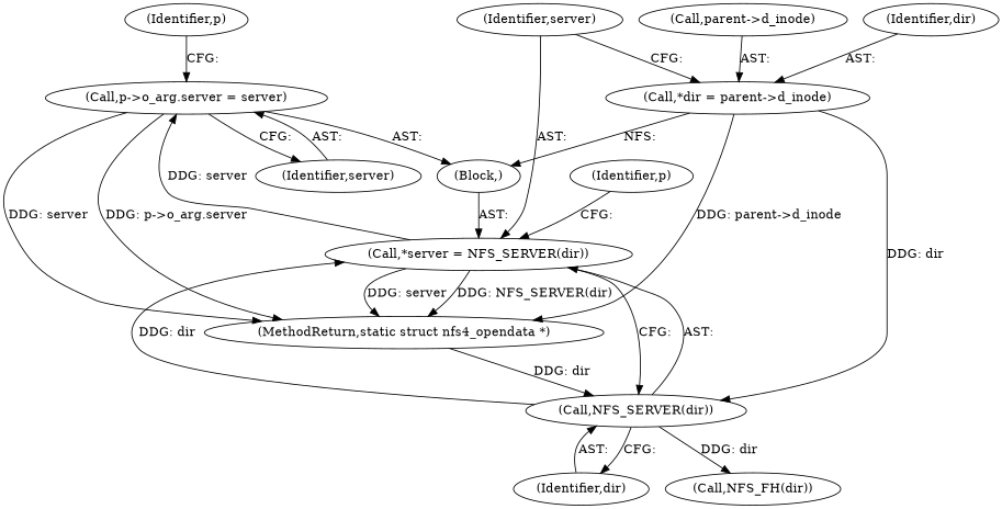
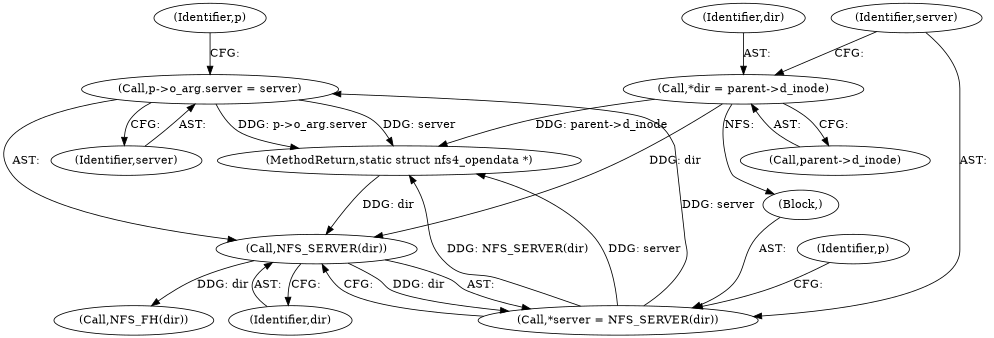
  digraph {
    n1 [label="(Call,p->o_arg.server = server)"]
    n2 [label="(Block,)"]
    n3 [label="(MethodReturn,static struct nfs4_opendata *)"]
    n4 [label="(Identifier,server)"]
    n5 [label="(Call,*server = NFS_SERVER(dir))"]
    n6 [label="(Call,NFS_SERVER(dir))"]
    n7 [label="(Identifier,dir)"]
    n8 [label="(Call,NFS_FH(dir))"]
    n9 [label="(Call,*dir = parent->d_inode)"]
    n10 [label="(Call,parent->d_inode)"]
    n11 [label="(Identifier,p)"]
    n12 [label="(Identifier,dir)"]
    n13 [label="(Identifier,server)"]
    n14 [label="(Identifier,p)"]
-   n1 -> n2 [label="AST: "]
+   n1 -> n6 [label="AST: "]
    n1 -> n3 [label="DDG: server"]
    n1 -> n3 [label="DDG: p->o_arg.server"]
    n1 -> n4 [label="CFG: "]
    n2 -> n5 [label="AST: "]
    n3 -> n6 [label="DDG: dir"]
    n4 -> n1 [label="AST: "]
    n5 -> n1 [label="DDG: server"]
    n5 -> n3 [label="DDG: server"]
    n5 -> n3 [label="DDG: NFS_SERVER(dir)"]
    n5 -> n6 [label="CFG: "]
    n6 -> n5 [label="AST: "]
    n6 -> n5 [label="DDG: dir"]
    n6 -> n7 [label="CFG: "]
    n6 -> n8 [label="DDG: dir"]
    n7 -> n6 [label="AST: "]
    n9 -> n2 [label="NFS: "]
    n9 -> n3 [label="DDG: parent->d_inode"]
    n9 -> n6 [label="DDG: dir"]
+   n9 -> n10 [label="CFG: "]
    n10 -> n9 [label="AST: "]
    n11 -> n1 [label="CFG: "]
    n12 -> n9 [label="AST: "]
    n13 -> n5 [label="AST: "]
    n13 -> n9 [label="CFG: "]
    n14 -> n5 [label="CFG: "]
  }
